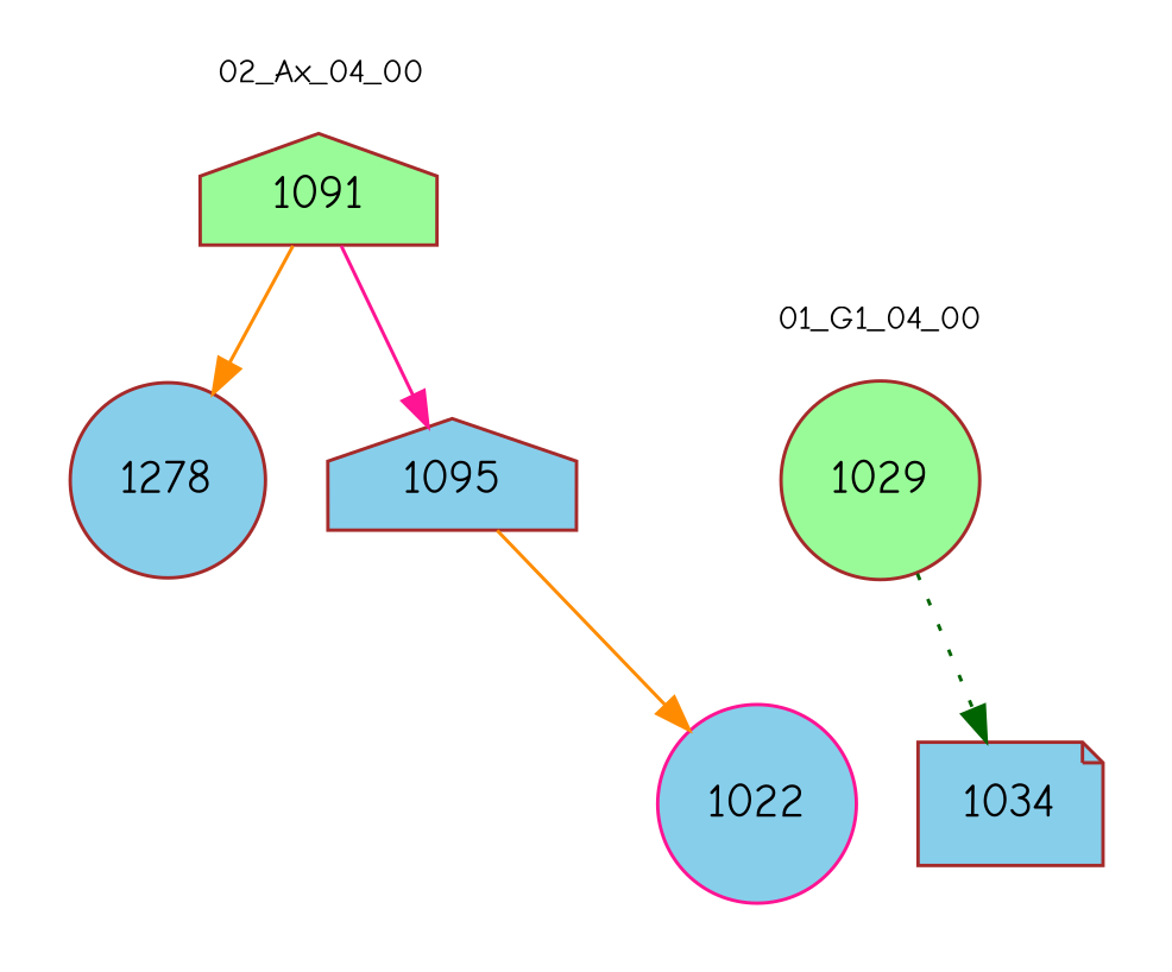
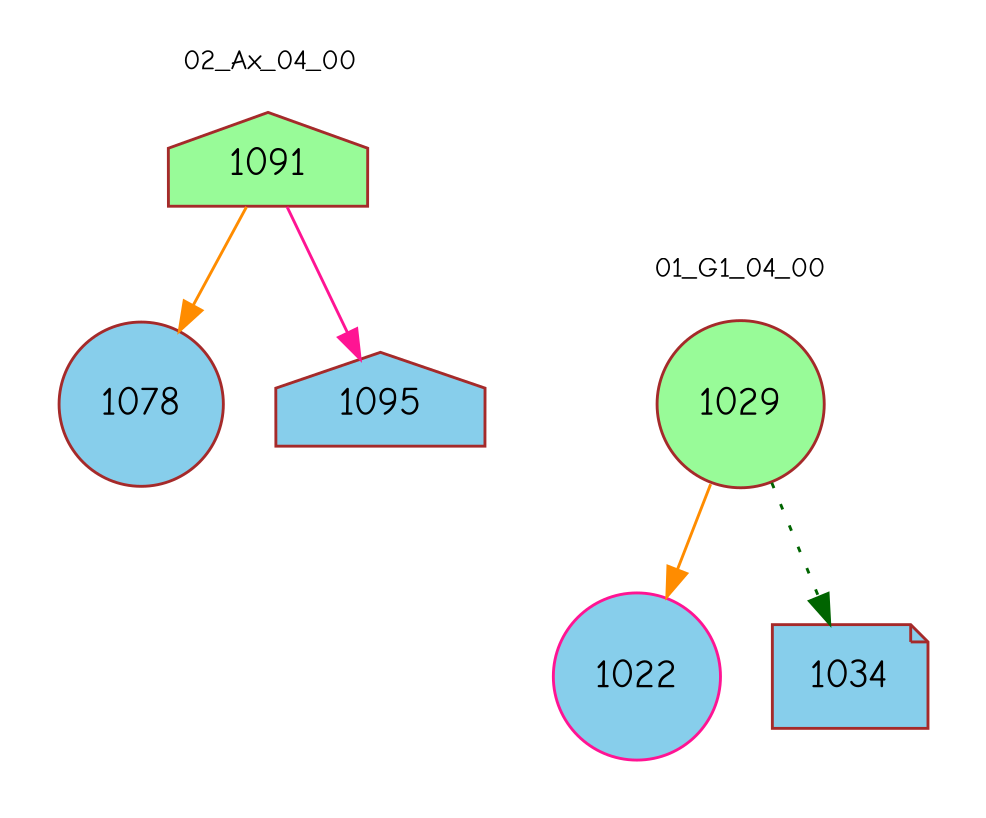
  digraph {
    fontname="Comic Neue"
    node [color=brown fillcolor=skyblue fontname="Comic Neue" shape=circle style=filled]
    edge [color=darkorange fontname="Comic Neue" style=solid]
    n1 [fillcolor=palegreen label=1091 shape=house]
-   n2 [label=1278]
+   n2 [label=1078]
    n3 [label=1095 shape=house]
    n4 [fillcolor=palegreen label=1029]
    n5 [label=1034 shape=note]
    n6 [color=deeppink label=1022]
    subgraph cluster_1 {
      color=white
      fontsize=10
      label="02_Ax_04_00"
      n1
      n2
      n3
    }
    subgraph cluster_2 {
      color=white
      fontsize=10
      label="01_G1_04_00"
      n4
      n5
      n6
    }
    n1 -> n2
    n1 -> n3 [color=deeppink]
    n4 -> n5 [color=darkgreen style=dotted]
-   n3 -> n6
+   n4 -> n6
  }
